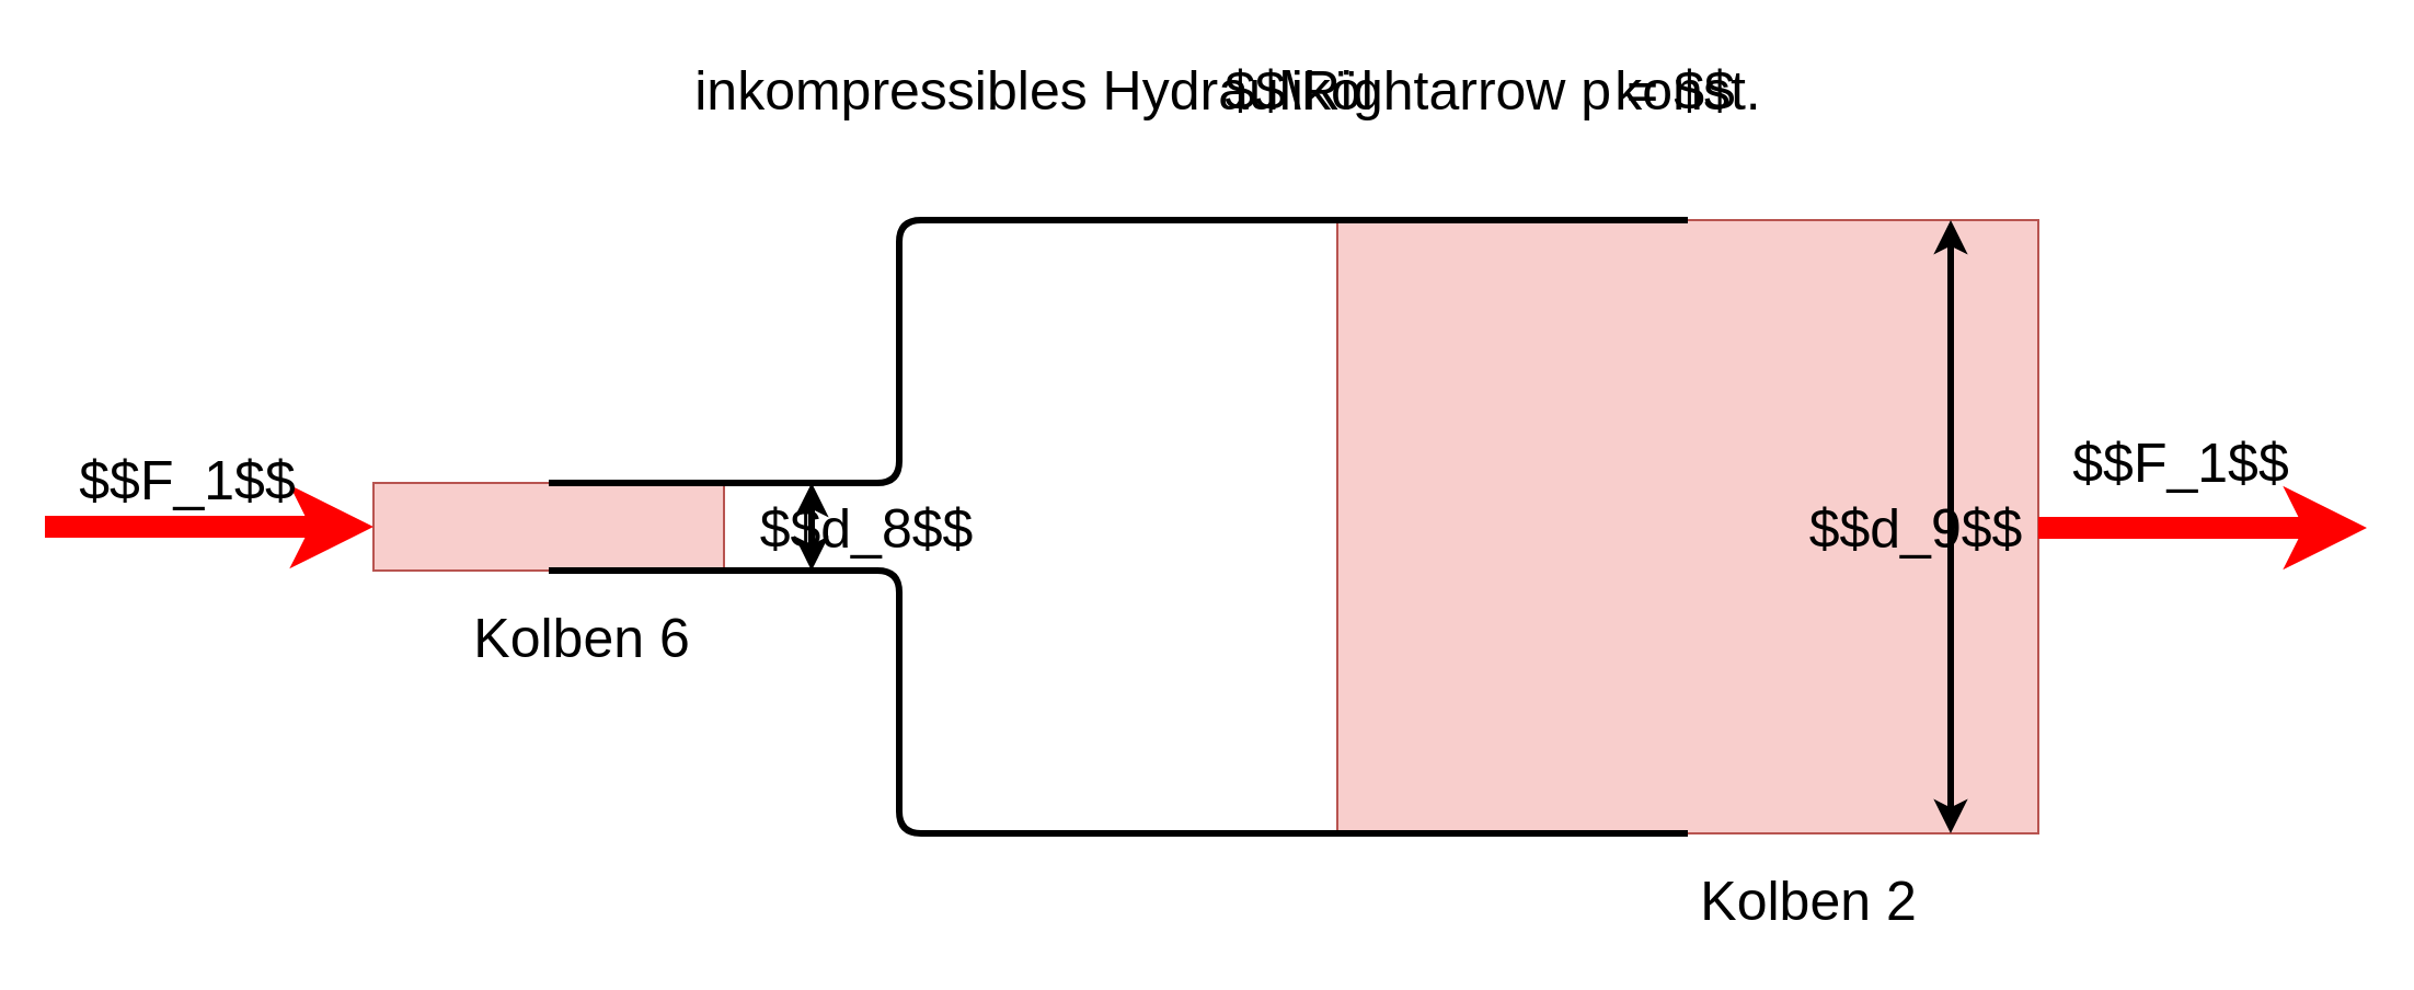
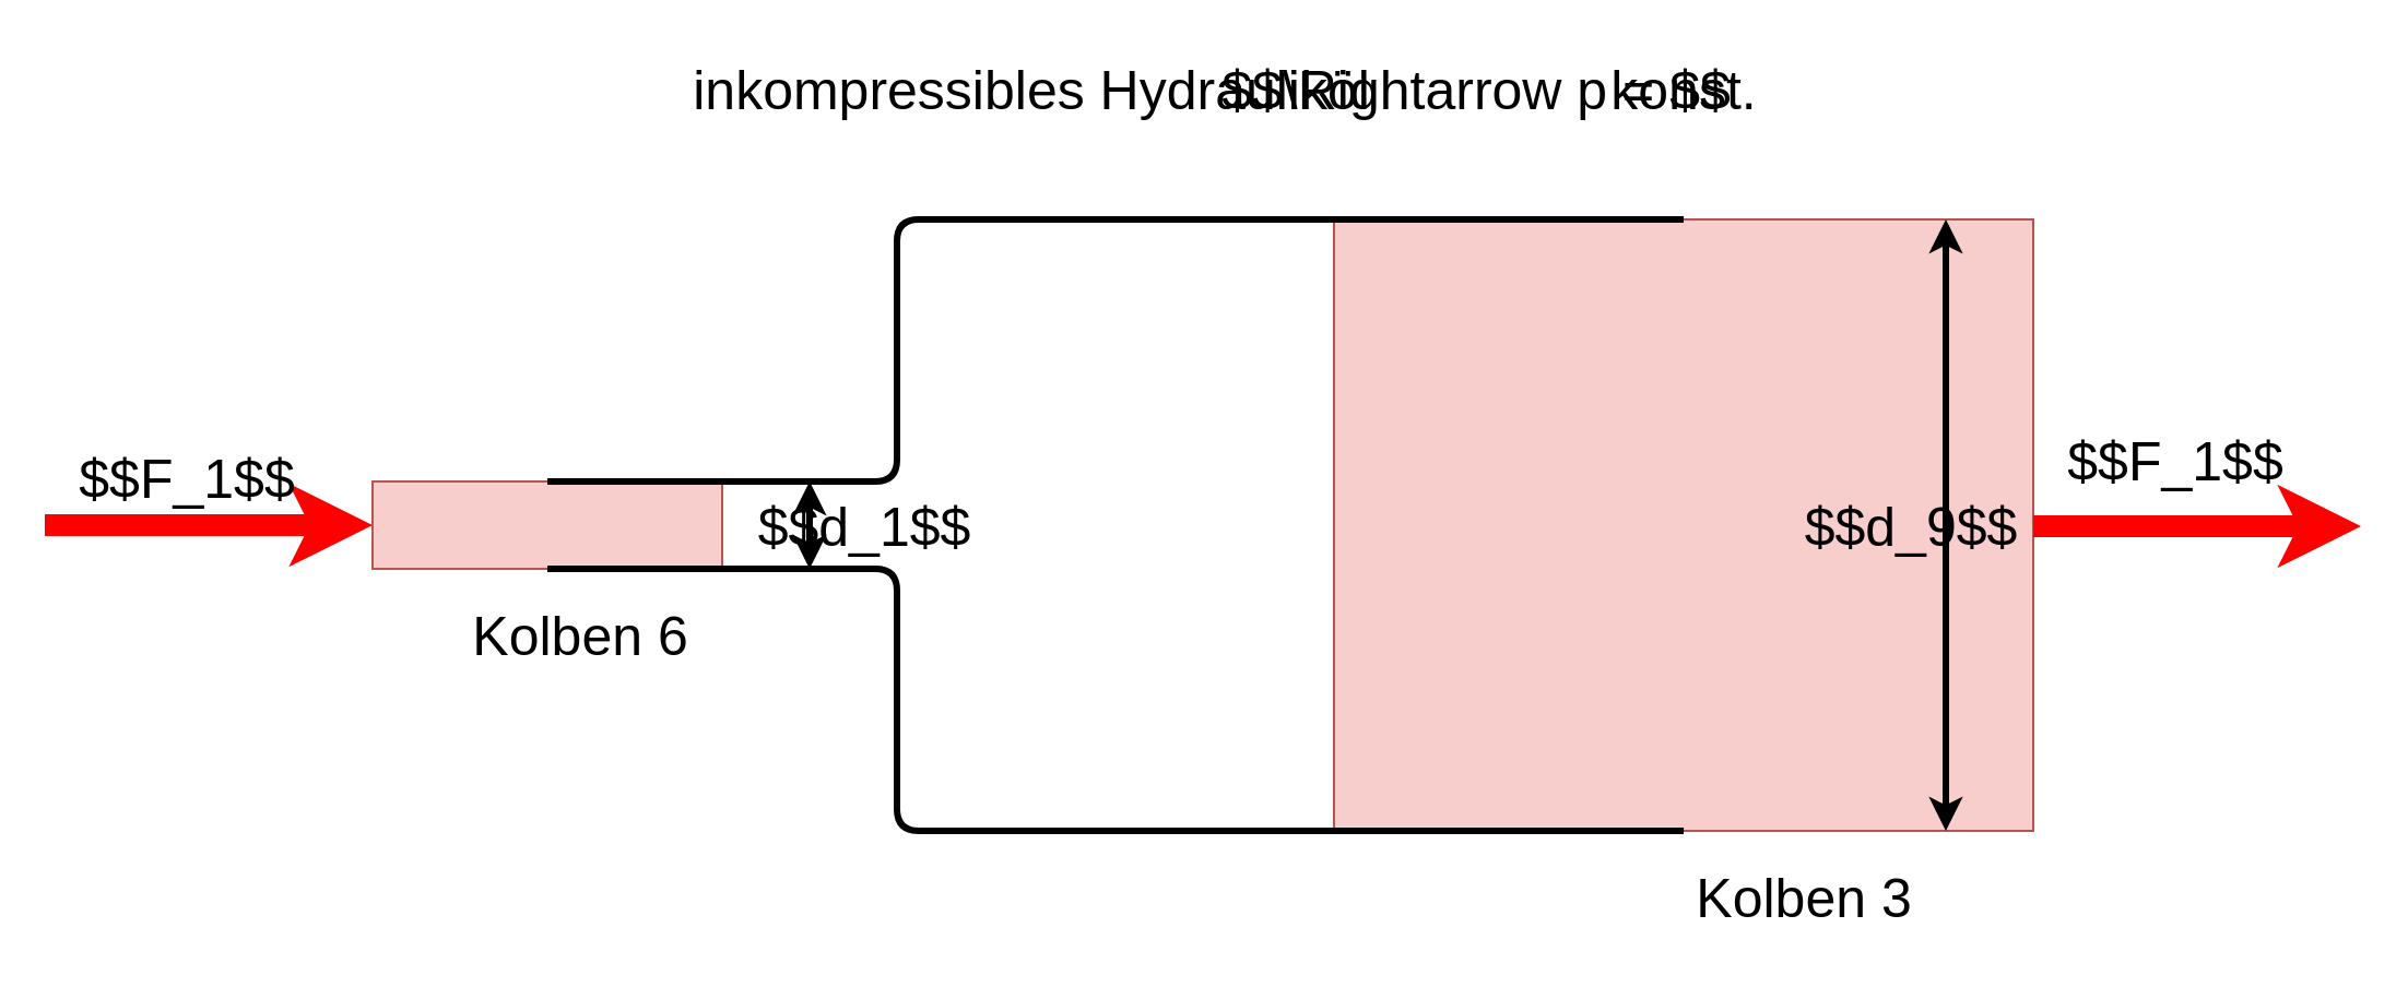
  <mxCell id="0" />
  <mxCell id="1" parent="0" />
  <mxCell id="2" value="" style="rounded=0;whiteSpace=wrap;html=1;fillColor=#f8cecc;strokeColor=#b85450;" vertex="1" parent="1"><mxGeometry x="610" y="100" width="320" height="280" as="geometry" /></mxCell>
  <mxCell id="3" value="" style="rounded=0;whiteSpace=wrap;html=1;fillColor=#f8cecc;strokeColor=#b85450;" vertex="1" parent="1"><mxGeometry x="170" y="220" width="160" height="40" as="geometry" /></mxCell>
  <mxCell id="4" value="" style="endArrow=none;html=1;rounded=1;strokeWidth=3;" edge="1" parent="1"><mxGeometry width="50" height="50" relative="1" as="geometry"><mxPoint x="250" y="220" as="sourcePoint" /><mxPoint x="770" y="100" as="targetPoint" /><Array as="points"><mxPoint x="410" y="220" /><mxPoint x="410" y="100" /></Array></mxGeometry></mxCell>
  <mxCell id="5" value="" style="endArrow=none;html=1;rounded=1;strokeWidth=3;startArrow=none;exitX=0.5;exitY=1;exitDx=0;exitDy=0;" edge="1" parent="1" source="3"><mxGeometry width="50" height="50" relative="1" as="geometry"><mxPoint x="250" y="260" as="sourcePoint" /><mxPoint x="770" y="380" as="targetPoint" /><Array as="points"><mxPoint x="410" y="260" /><mxPoint x="410" y="380" /></Array></mxGeometry></mxCell>
  <mxCell id="6" value="" style="endArrow=none;html=1;rounded=1;strokeWidth=3;" edge="1" parent="1" target="3"><mxGeometry width="50" height="50" relative="1" as="geometry"><mxPoint x="250" y="260" as="sourcePoint" /><mxPoint x="770" y="380" as="targetPoint" /><Array as="points" /></mxGeometry></mxCell>
  <mxCell id="7" value="" style="endArrow=classic;html=1;rounded=1;strokeWidth=10;entryX=0;entryY=0.5;entryDx=0;entryDy=0;strokeColor=#FF0000;" edge="1" parent="1" target="3"><mxGeometry width="50" height="50" relative="1" as="geometry"><mxPoint x="20" y="240" as="sourcePoint" /><mxPoint x="260" y="310" as="targetPoint" /></mxGeometry></mxCell>
  <mxCell id="8" value="$$F_1$$" style="text;html=1;resizable=0;autosize=1;align=center;verticalAlign=middle;points=[];fillColor=none;strokeColor=none;rounded=0;fontSize=25;" vertex="1" parent="1"><mxGeometry x="30" y="198" width="110" height="40" as="geometry" /></mxCell>
  <mxCell id="9" value="Kolben 6" style="text;html=1;resizable=0;autosize=1;align=center;verticalAlign=middle;points=[];fillColor=none;strokeColor=none;rounded=0;fontSize=25;" vertex="1" parent="1"><mxGeometry x="210" y="270" width="110" height="40" as="geometry" /></mxCell>
  <mxCell id="10" value="" style="endArrow=classic;startArrow=classic;html=1;rounded=1;fontSize=25;strokeColor=#000000;strokeWidth=3;" edge="1" parent="1"><mxGeometry width="50" height="50" relative="1" as="geometry"><mxPoint x="370" y="260" as="sourcePoint" /><mxPoint x="370" y="220" as="targetPoint" /></mxGeometry></mxCell>
- <mxCell id="11" value="$$d_8$$" style="text;html=1;resizable=0;autosize=1;align=center;verticalAlign=middle;points=[];fillColor=none;strokeColor=none;rounded=0;fontSize=25;" vertex="1" parent="1"><mxGeometry x="340" y="220" width="110" height="40" as="geometry" /></mxCell>
+ <mxCell id="11" value="$$d_1$$" style="text;html=1;resizable=0;autosize=1;align=center;verticalAlign=middle;points=[];fillColor=none;strokeColor=none;rounded=0;fontSize=25;" vertex="1" parent="1"><mxGeometry x="340" y="220" width="110" height="40" as="geometry" /></mxCell>
  <mxCell id="12" value="$$d_9$$" style="text;html=1;resizable=0;autosize=1;align=center;verticalAlign=middle;points=[];fillColor=none;strokeColor=none;rounded=0;fontSize=25;" vertex="1" parent="1"><mxGeometry x="819" y="220" width="110" height="40" as="geometry" /></mxCell>
  <mxCell id="13" value="" style="endArrow=classic;startArrow=classic;html=1;rounded=1;fontSize=25;strokeColor=#000000;strokeWidth=3;" edge="1" parent="1"><mxGeometry width="50" height="50" relative="1" as="geometry"><mxPoint x="890" y="380" as="sourcePoint" /><mxPoint x="890" y="100" as="targetPoint" /></mxGeometry></mxCell>
  <mxCell id="14" value="" style="endArrow=classic;html=1;rounded=1;strokeWidth=10;entryX=0;entryY=0.5;entryDx=0;entryDy=0;strokeColor=#FF0000;" edge="1" parent="1"><mxGeometry width="50" height="50" relative="1" as="geometry"><mxPoint x="930" y="240.5" as="sourcePoint" /><mxPoint x="1080" y="240.5" as="targetPoint" /></mxGeometry></mxCell>
  <mxCell id="15" value="$$F_1$$" style="text;html=1;resizable=0;autosize=1;align=center;verticalAlign=middle;points=[];fillColor=none;strokeColor=none;rounded=0;fontSize=25;" vertex="1" parent="1"><mxGeometry x="940" y="190" width="110" height="40" as="geometry" /></mxCell>
- <mxCell id="16" value="Kolben 2" style="text;html=1;resizable=0;autosize=1;align=center;verticalAlign=middle;points=[];fillColor=none;strokeColor=none;rounded=0;fontSize=25;" vertex="1" parent="1"><mxGeometry x="770" y="390" width="110" height="40" as="geometry" /></mxCell>
+ <mxCell id="16" value="Kolben 3" style="text;html=1;resizable=0;autosize=1;align=center;verticalAlign=middle;points=[];fillColor=none;strokeColor=none;rounded=0;fontSize=25;" vertex="1" parent="1"><mxGeometry x="770" y="390" width="110" height="40" as="geometry" /></mxCell>
  <mxCell id="17" value="inkompressibles Hydrauliköl&amp;nbsp;" style="text;html=1;resizable=0;autosize=1;align=center;verticalAlign=middle;points=[];fillColor=none;strokeColor=none;rounded=0;fontSize=25;" vertex="1" parent="1"><mxGeometry x="310" y="20" width="330" height="40" as="geometry" /></mxCell>
  <mxCell id="18" value="$$\Rightarrow p = $$" style="text;html=1;resizable=0;autosize=1;align=center;verticalAlign=middle;points=[];fillColor=none;strokeColor=none;rounded=0;fontSize=25;" vertex="1" parent="1"><mxGeometry x="550" y="20" width="250" height="40" as="geometry" /></mxCell>
  <mxCell id="19" value="konst." style="text;html=1;resizable=0;autosize=1;align=center;verticalAlign=middle;points=[];fillColor=none;strokeColor=none;rounded=0;fontSize=25;" vertex="1" parent="1"><mxGeometry x="730" y="20" width="80" height="40" as="geometry" /></mxCell>
